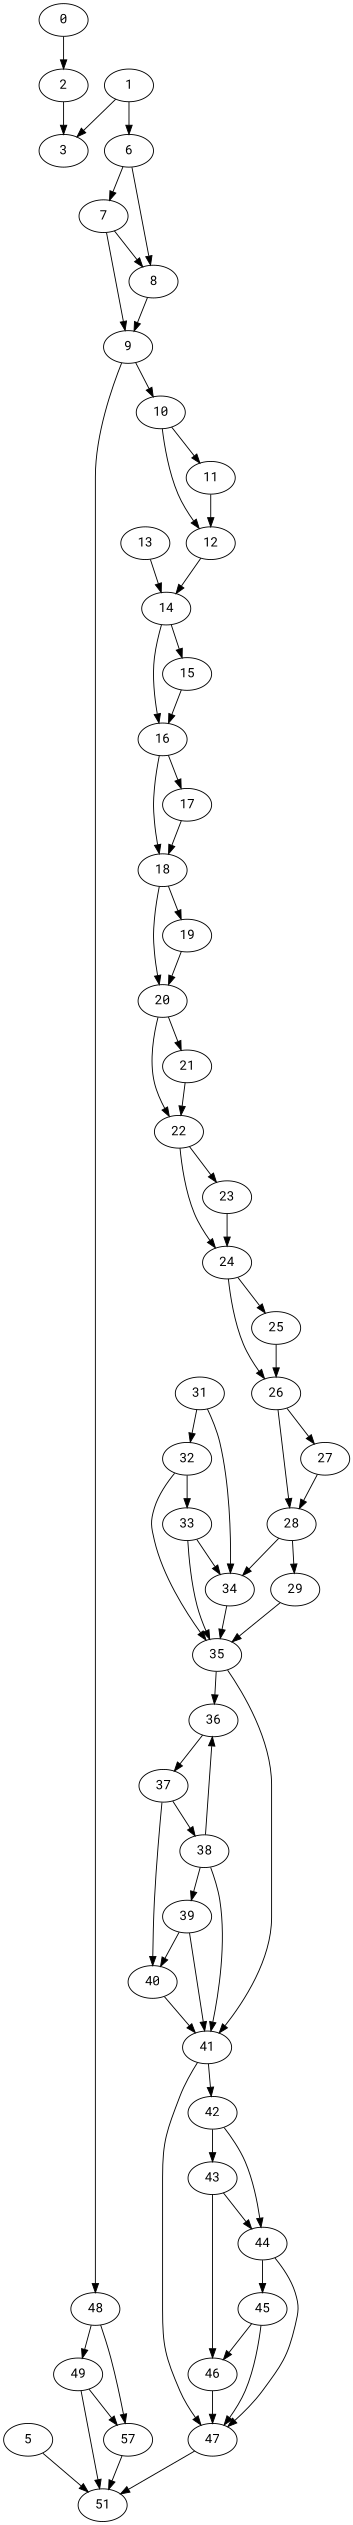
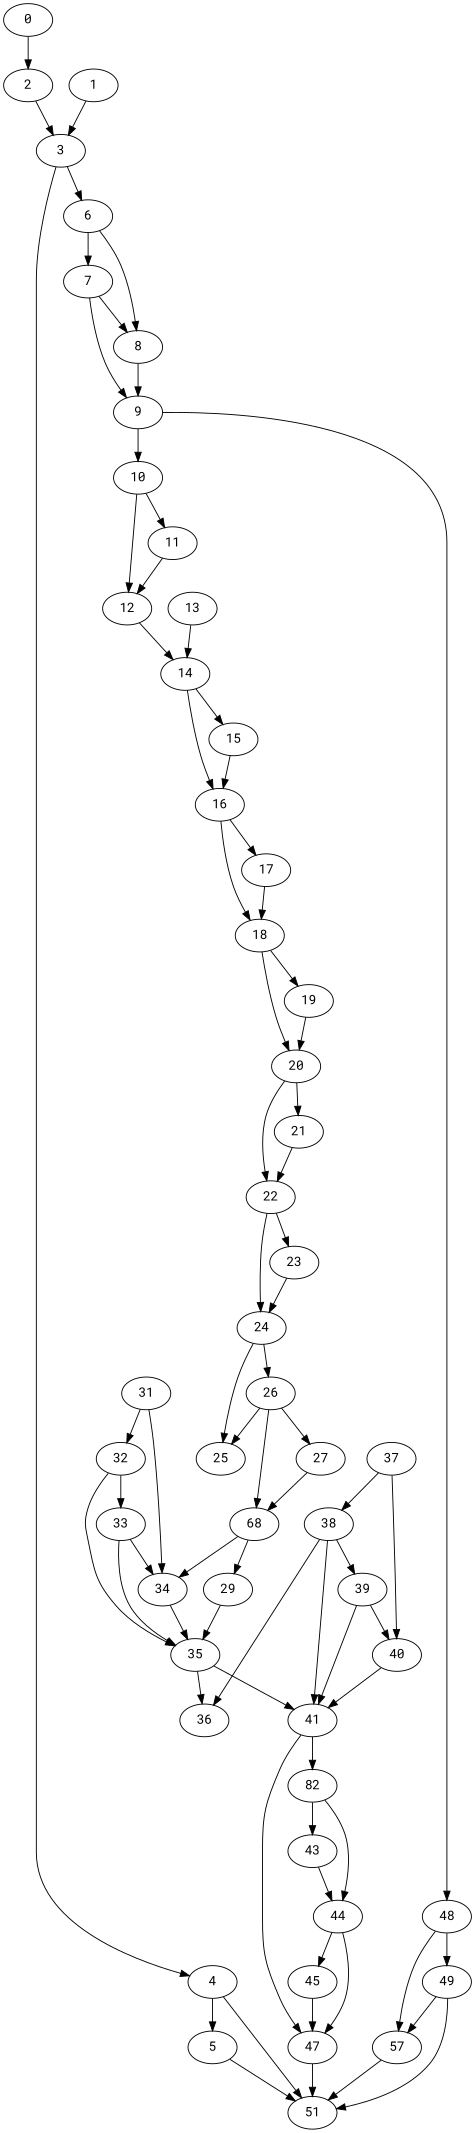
  digraph {
    fontname="Roboto Mono"
    node [fontname="Roboto Mono"]
    edge [fontname="Roboto Mono"]
    0
    2
    1
    3
+   4
    6
    5
    51
    7
    8
    9
    10
    48
    11
    12
    49
    n17 [label=57]
    14
    13
    15
    16
    17
    18
    19
    20
    21
    22
    23
    24
    25
    26
    27
-   28
+   28 [label=68]
    29
    34
    35
    36
    41
    31
    32
    33
    37
-   42
+   42 [label=82]
    47
    38
    40
    39
    43
    44
-   46
    45
    0 -> 2
    2 -> 3
    1 -> 3
-   1 -> 6
+   3 -> 4
+   3 -> 6
+   4 -> 5
+   4 -> 51
    6 -> 7
    6 -> 8
    5 -> 51
    7 -> 8
    7 -> 9
    8 -> 9
    9 -> 10
    9 -> 48
    10 -> 11
    10 -> 12
    48 -> 49
    48 -> n17
    11 -> 12
    12 -> 14
    49 -> 51
    49 -> n17
    n17 -> 51
    14 -> 15
    14 -> 16
    13 -> 14
    15 -> 16
    16 -> 17
    16 -> 18
    17 -> 18
    18 -> 19
    18 -> 20
    19 -> 20
    20 -> 21
    20 -> 22
    21 -> 22
    22 -> 23
    22 -> 24
    23 -> 24
    24 -> 25
    24 -> 26
-   25 -> 26
+   26 -> 25
    26 -> 27
    26 -> 28
    27 -> 28
    28 -> 29
    28 -> 34
    29 -> 35
    34 -> 35
    35 -> 36
    35 -> 41
-   36 -> 37
    41 -> 42
    41 -> 47
    31 -> 34
    31 -> 32
    32 -> 35
    32 -> 33
    33 -> 34
    33 -> 35
    37 -> 38
    37 -> 40
    42 -> 43
    42 -> 44
    47 -> 51
    38 -> 36
    38 -> 41
    38 -> 39
    40 -> 41
    39 -> 41
    39 -> 40
    43 -> 44
-   43 -> 46
    44 -> 47
    44 -> 45
-   46 -> 47
    45 -> 47
-   45 -> 46
  }
